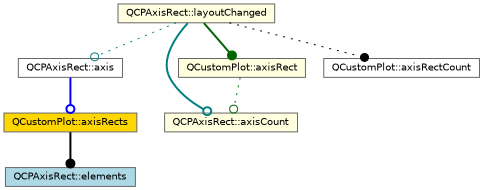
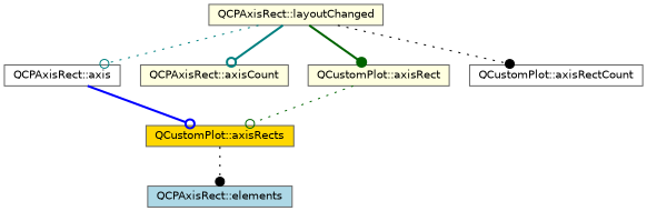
  digraph {
    rankdir=TB
    node [color=grey40 fillcolor=lightyellow fontname=Helvetica fontsize=10 shape=box style=filled]
    edge [arrowhead=odot color=teal fontname=Helvetica fontsize=10 labelfontname=Helvetica labelfontsize=10 style=bold]
    n1 [color=gray40 fontcolor=black height=0.2 label="QCPAxisRect::layoutChanged" width=0.4]
    n2 [fillcolor=white height=0.2 label="QCPAxisRect::axis" width=0.4]
    n3 [height=0.2 label="QCPAxisRect::axisCount" width=0.4]
    n4 [height=0.2 label="QCustomPlot::axisRect" width=0.4]
    n5 [fillcolor=white height=0.2 label="QCustomPlot::axisRectCount" width=0.4]
    n6 [fillcolor=gold height=0.2 label="QCustomPlot::axisRects" width=0.4]
    n7 [fillcolor=lightblue height=0.2 label="QCPAxisRect::elements" width=0.4]
    n1 -> n2 [style=dotted]
    n1 -> n3
    n1 -> n4 [arrowhead=dot color=darkgreen]
    n1 -> n5 [arrowhead=dot color=black style=dotted]
    n2 -> n6 [color=blue]
-   n4 -> n3 [color=darkgreen style=dotted]
-   n6 -> n7 [arrowhead=dot color=black]
+   n4 -> n6 [color=darkgreen style=dotted]
+   n6 -> n7 [arrowhead=dot color=black style=dotted]
  }
